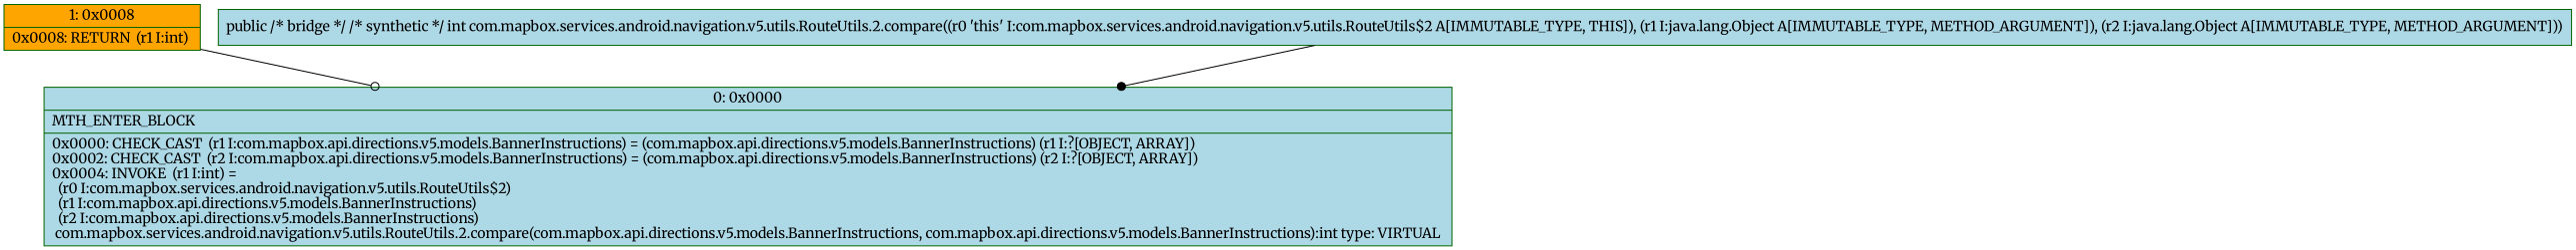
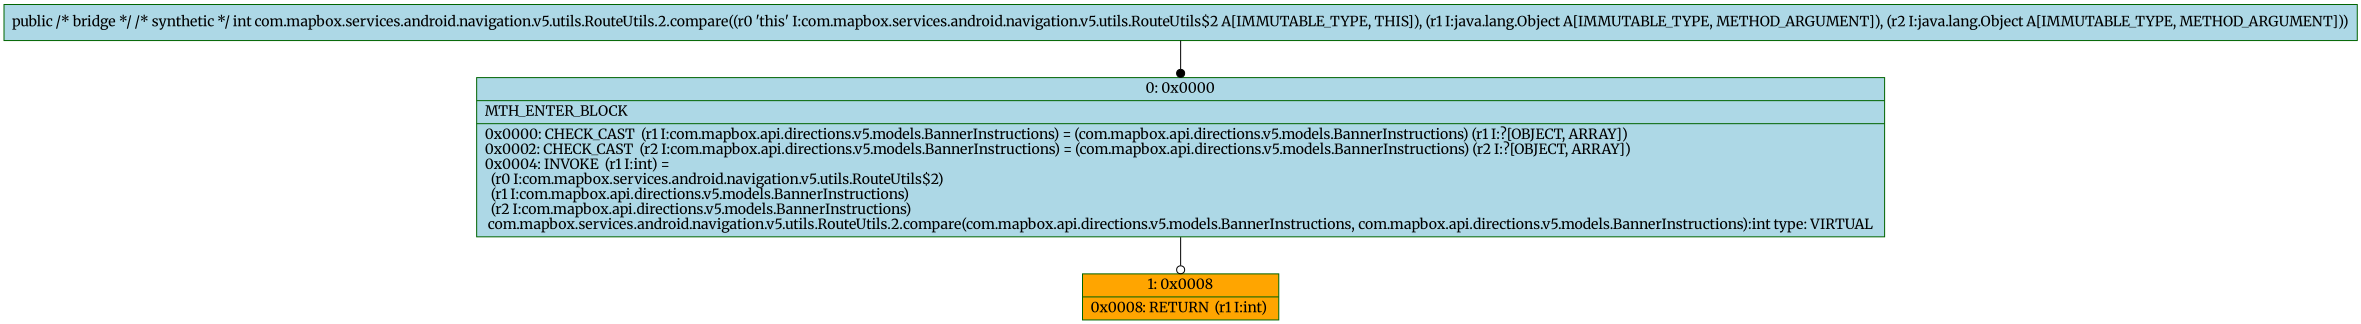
  digraph {
    fontname=Merriweather
    node [shape=record style=filled fillcolor=lightblue color=darkgreen fontname=Merriweather]
    edge [fontname=Merriweather]
    n1 [label="{0\:\ 0x0000|MTH_ENTER_BLOCK\l|0x0000: CHECK_CAST  (r1 I:com.mapbox.api.directions.v5.models.BannerInstructions) = (com.mapbox.api.directions.v5.models.BannerInstructions) (r1 I:?[OBJECT, ARRAY]) \l0x0002: CHECK_CAST  (r2 I:com.mapbox.api.directions.v5.models.BannerInstructions) = (com.mapbox.api.directions.v5.models.BannerInstructions) (r2 I:?[OBJECT, ARRAY]) \l0x0004: INVOKE  (r1 I:int) = \l  (r0 I:com.mapbox.services.android.navigation.v5.utils.RouteUtils$2)\l  (r1 I:com.mapbox.api.directions.v5.models.BannerInstructions)\l  (r2 I:com.mapbox.api.directions.v5.models.BannerInstructions)\l com.mapbox.services.android.navigation.v5.utils.RouteUtils.2.compare(com.mapbox.api.directions.v5.models.BannerInstructions, com.mapbox.api.directions.v5.models.BannerInstructions):int type: VIRTUAL \l}"]
    n2 [label="{1\:\ 0x0008|0x0008: RETURN  (r1 I:int) \l}" fillcolor=orange]
    n3 [label="{public \/* bridge *\/ \/* synthetic *\/ int com.mapbox.services.android.navigation.v5.utils.RouteUtils.2.compare((r0 'this' I:com.mapbox.services.android.navigation.v5.utils.RouteUtils$2 A[IMMUTABLE_TYPE, THIS]), (r1 I:java.lang.Object A[IMMUTABLE_TYPE, METHOD_ARGUMENT]), (r2 I:java.lang.Object A[IMMUTABLE_TYPE, METHOD_ARGUMENT])) }"]
-   n2 -> n1 [arrowhead=odot]
+   n1 -> n2 [arrowhead=odot]
    n3 -> n1 [arrowhead=dot]
  }
